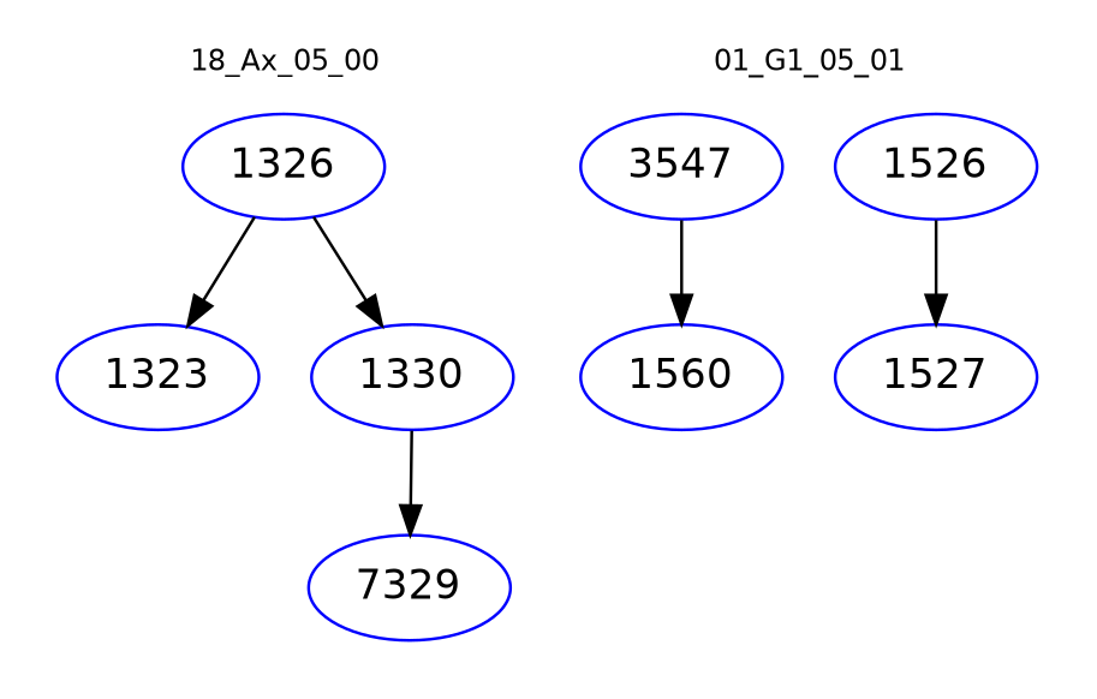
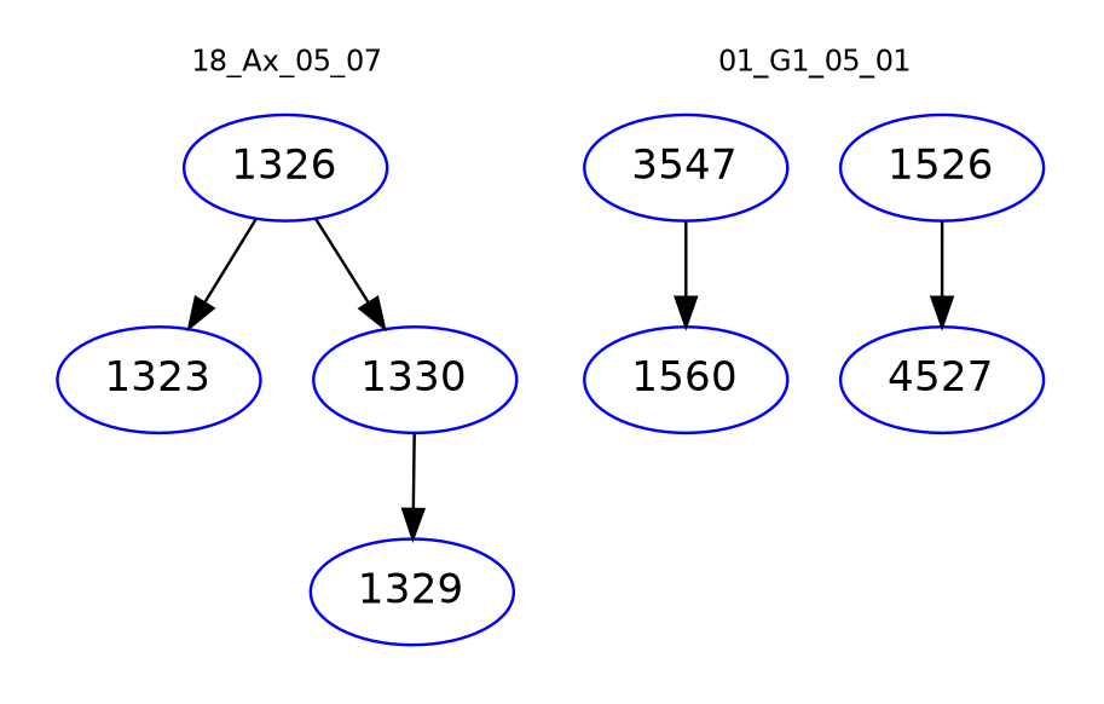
  digraph {
    fontname="DejaVu Sans"
    node [color=blue fontname="DejaVu Sans"]
    edge [color=black fontname="DejaVu Sans"]
    n1 [label=1326]
    n2 [label=1323]
    n3 [label=1330]
-   n4 [label=7329]
+   n4 [label=1329]
    n5 [label=1526]
    n6 [label=3547]
-   n7 [label=1527]
+   n7 [label=4527]
    n8 [label=1560]
    subgraph cluster_1 {
      color=white
      fontsize=10
-     label="18_Ax_05_00"
+     label="18_Ax_05_07"
      n1
      n2
      n3
      n4
    }
    subgraph cluster_2 {
      color=white
      fontsize=10
      label="01_G1_05_01"
      n5
      n6
      n7
      n8
    }
    n1 -> n2
    n1 -> n3
    n3 -> n4
    n5 -> n7
    n6 -> n8
  }
